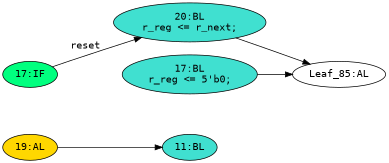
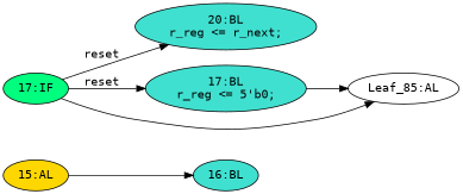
  strict digraph {
    fontname="DejaVu Sans Mono"
    rankdir=LR
    node [fillcolor=turquoise fontname="DejaVu Sans Mono" statements="[]" style=filled typ=Block]
    edge [cond="[]" fontname="DejaVu Sans Mono" lineno=None]
-   n1 [ast="<pyverilog.vparser.ast.Always object at 0x7f35ce361d10>" clk_sens=True fillcolor=gold label="19:AL" sens="['clk', 'reset']" typ=Always use_var="['reset', 'r_next']"]
-   n2 [ast="<pyverilog.vparser.ast.Block object at 0x7f35ce361f50>" label="11:BL"]
+   n1 [ast="<pyverilog.vparser.ast.Always object at 0x7f35ce361d10>" clk_sens=True fillcolor=gold label="15:AL" sens="['clk', 'reset']" typ=Always use_var="['reset', 'r_next']"]
+   n2 [ast="<pyverilog.vparser.ast.Block object at 0x7f35ce361f50>" label="16:BL"]
    n3 [ast="<pyverilog.vparser.ast.IfStatement object at 0x7f35ce361f90>" fillcolor=springgreen label="17:IF" typ=IfStatement]
    n4 [ast="<pyverilog.vparser.ast.Block object at 0x7f35ce34c050>" label="20:BL\nr_reg <= r_next;" statements="[<pyverilog.vparser.ast.NonblockingSubstitution object at 0x7f35ce34c090>]"]
    n5 [ast="<pyverilog.vparser.ast.Block object at 0x7f35ce34c250>" label="17:BL\nr_reg <= 5'b0;" statements="[<pyverilog.vparser.ast.NonblockingSubstitution object at 0x7f35ce34c290>]"]
    n6 [def_var="['r_reg']" label="Leaf_85:AL" fillcolor="" statements="" style="" typ=""]
    n1 -> n2
    n3 -> n4 [cond="['reset']" label=reset lineno=17]
-   n4 -> n6
+   n3 -> n5 [cond="['reset']" label=reset lineno=17]
+   n3 -> n6
    n5 -> n6
  }
